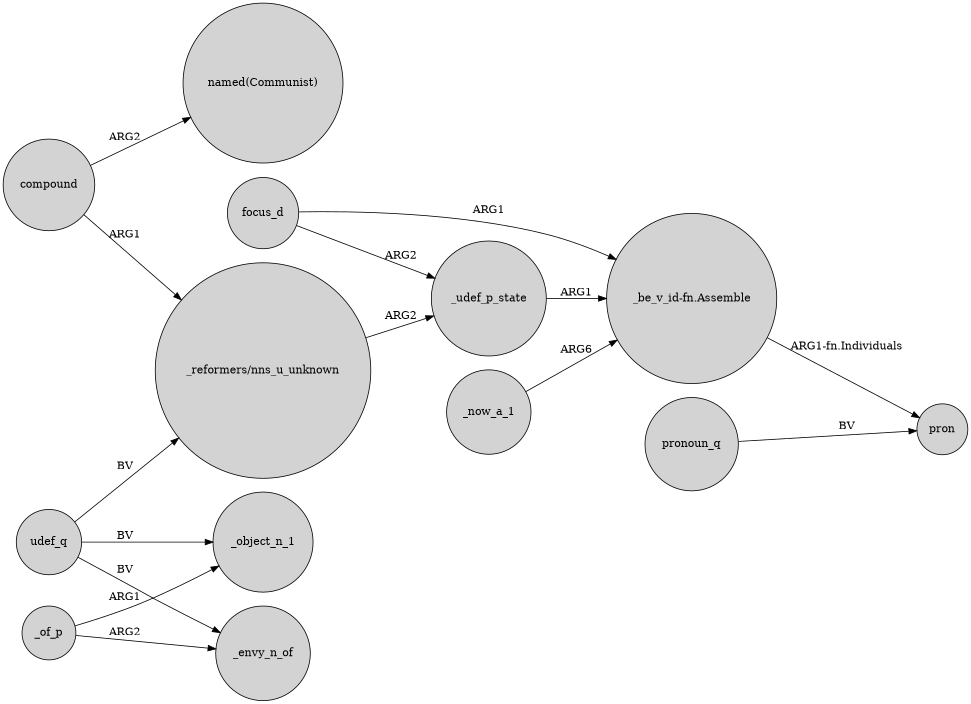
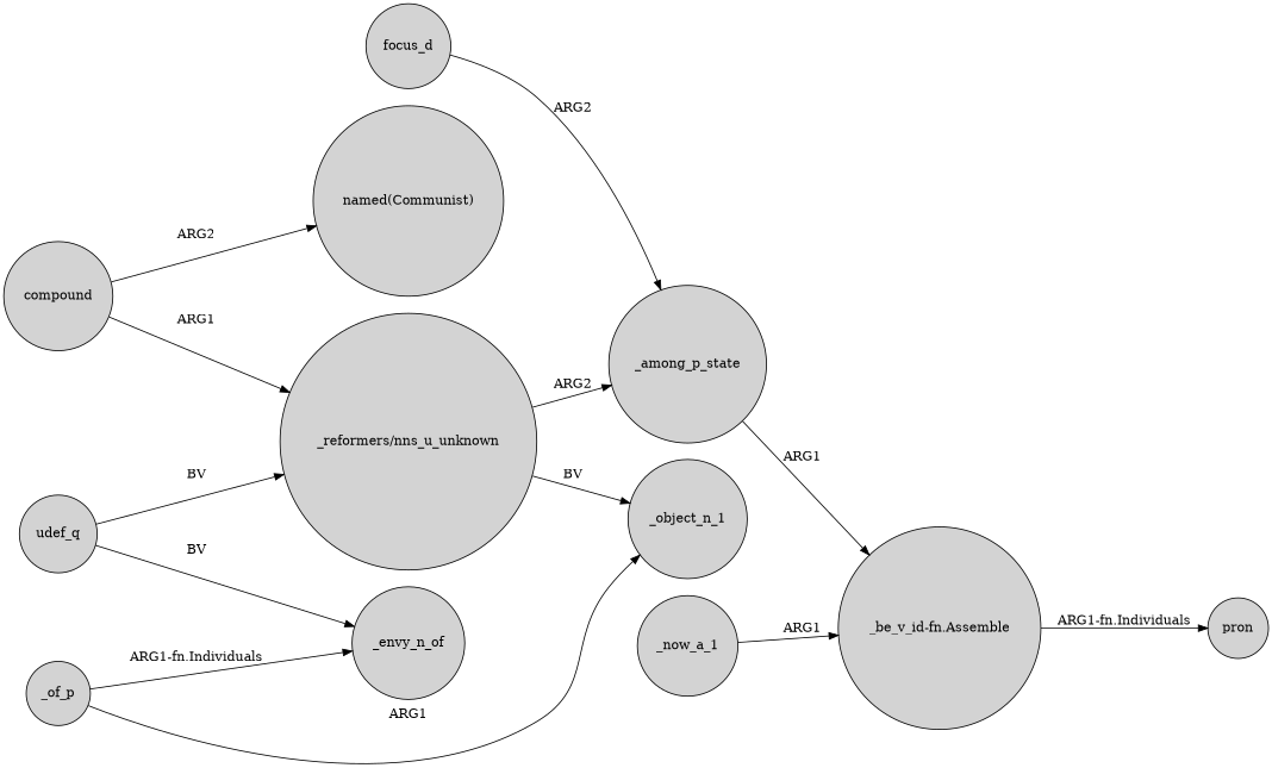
  digraph {
    rankdir=LR
    node [shape=circle style=filled]
    udef_q
    "_reformers/nns_u_unknown"
    _envy_n_of
    _object_n_1
-   _among_p_state [label=_udef_p_state]
+   _among_p_state
    _of_p
    compound
    "named(Communist)"
    "_be_v_id-fn.Assemble"
    pron
    focus_d
    _now_a_1
-   pronoun_q
    udef_q -> "_reformers/nns_u_unknown" [label=BV]
    udef_q -> _envy_n_of [label=BV]
-   udef_q -> _object_n_1 [label=BV]
+   "_reformers/nns_u_unknown" -> _object_n_1 [label=BV]
    "_reformers/nns_u_unknown" -> _among_p_state [label=ARG2]
    _among_p_state -> "_be_v_id-fn.Assemble" [label=ARG1]
-   _of_p -> _envy_n_of [label=ARG2]
+   _of_p -> _envy_n_of [label="ARG1-fn.Individuals"]
    _of_p -> _object_n_1 [label=ARG1]
    compound -> "_reformers/nns_u_unknown" [label=ARG1]
    compound -> "named(Communist)" [label=ARG2]
    "_be_v_id-fn.Assemble" -> pron [label="ARG1-fn.Individuals"]
    focus_d -> _among_p_state [label=ARG2]
-   focus_d -> "_be_v_id-fn.Assemble" [label=ARG1]
-   _now_a_1 -> "_be_v_id-fn.Assemble" [label=ARG6]
-   pronoun_q -> pron [label=BV]
+   _now_a_1 -> "_be_v_id-fn.Assemble" [label=ARG1]
  }
